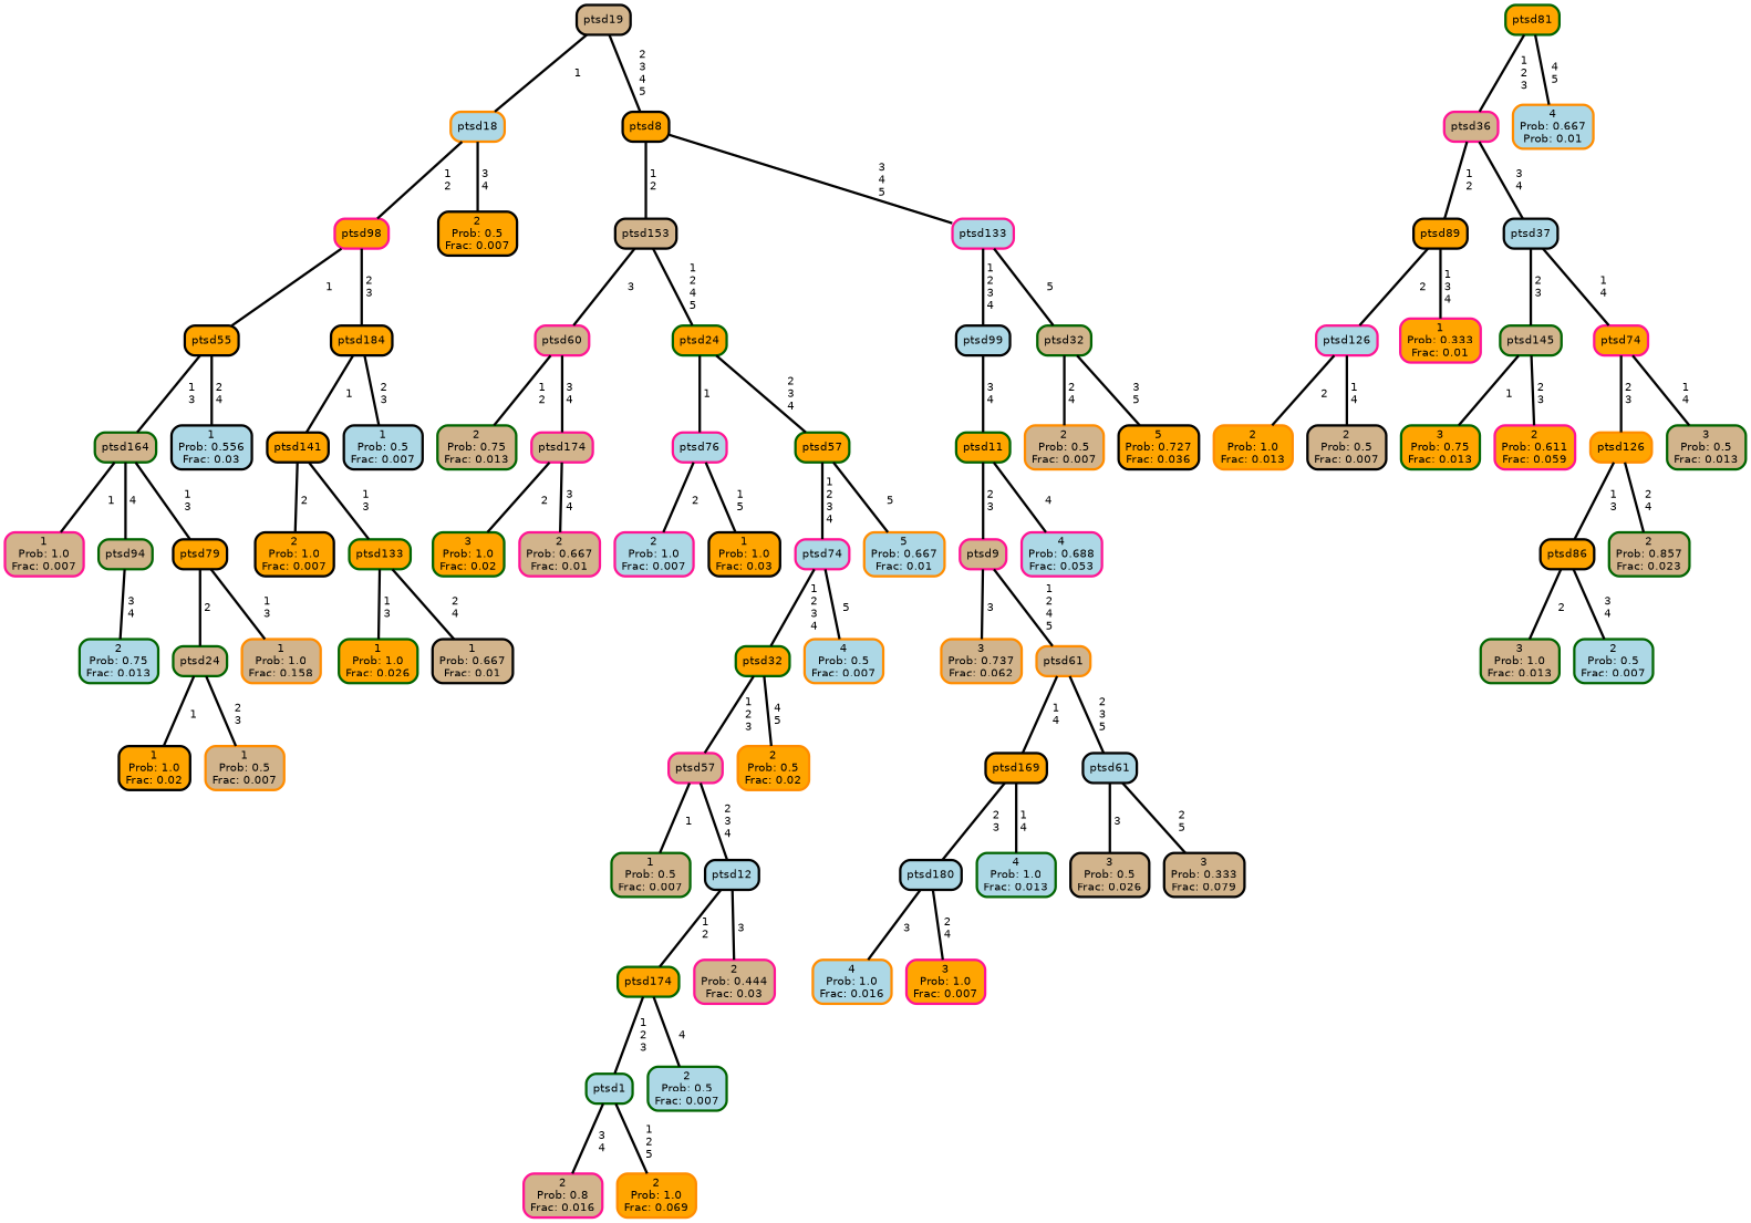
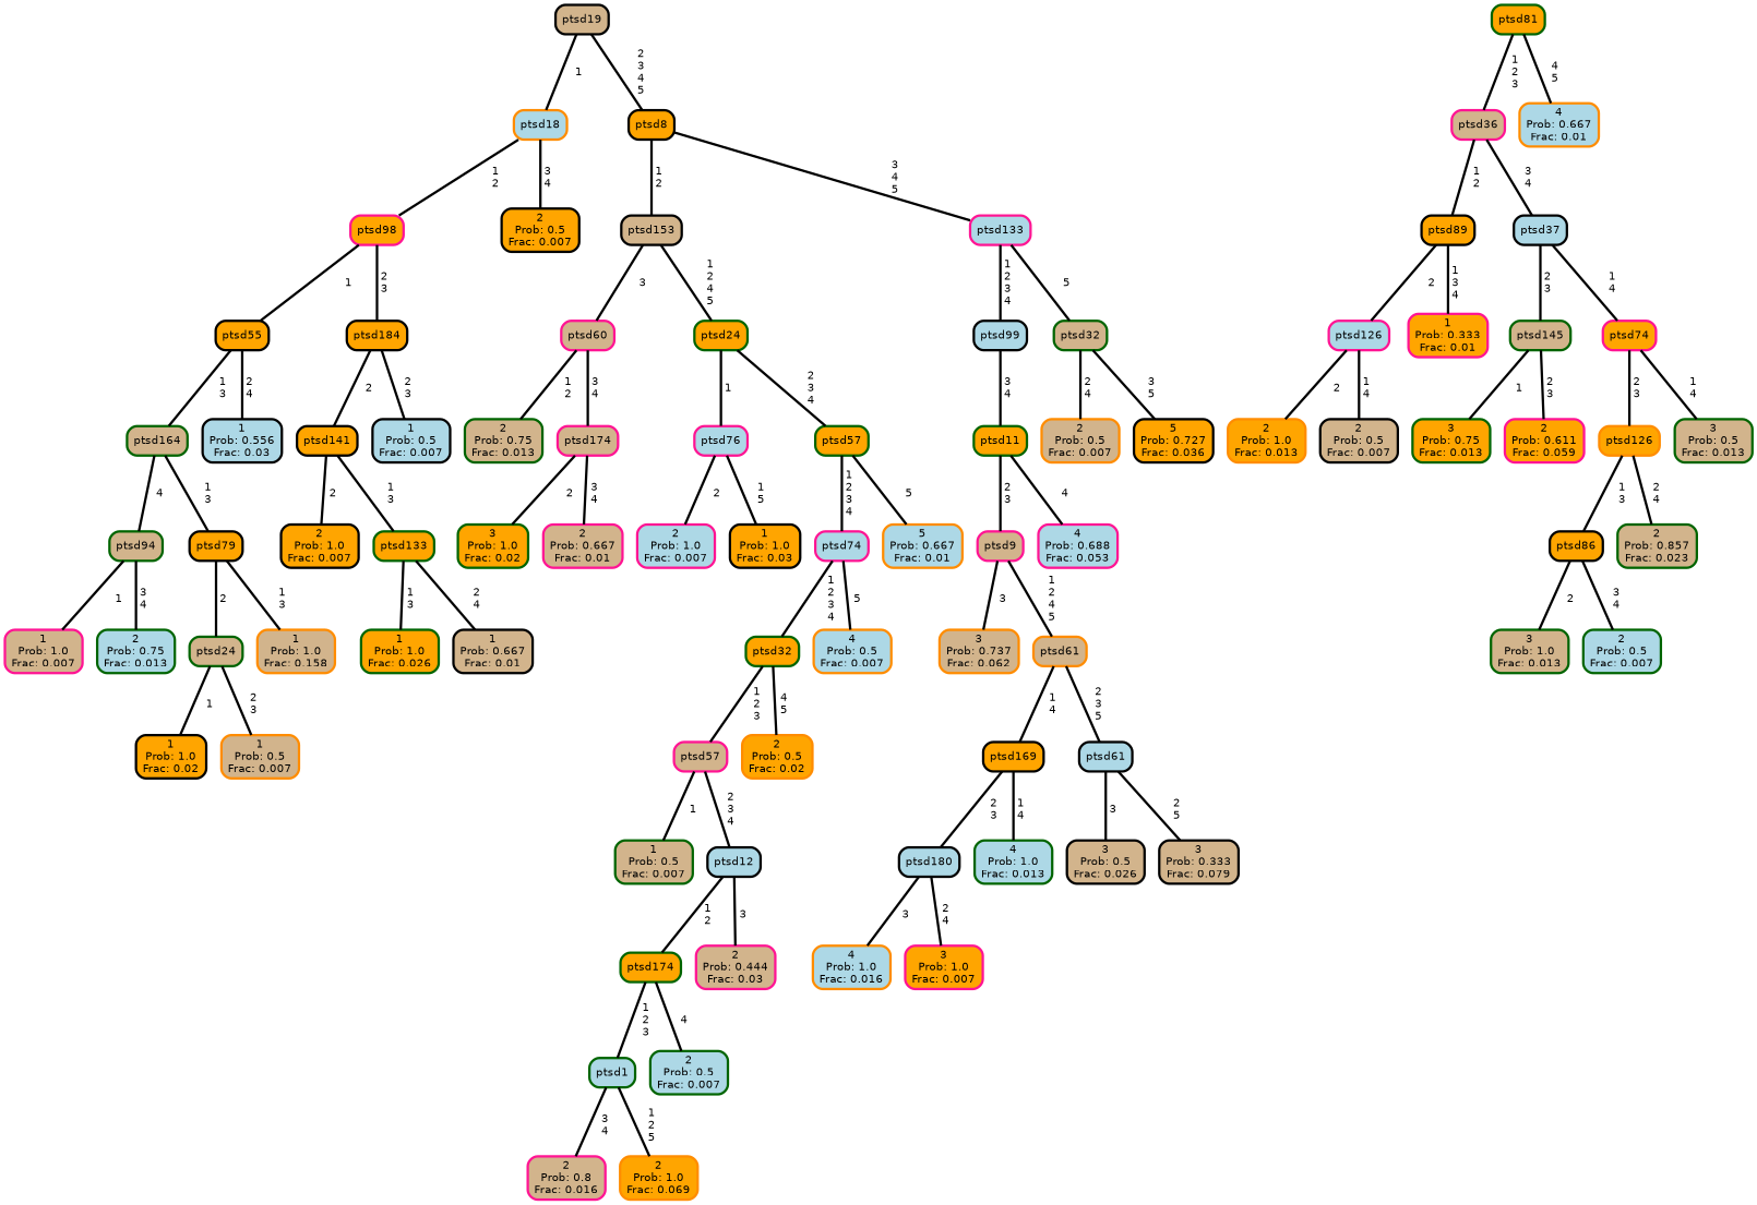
  graph {
    ranksep="0 equally"
    splines=straight
    node [color=black fillcolor=orange fontcolor=black fontname=helvetica penwidth=3 shape=box style="filled, rounded"]
    edge [color=black fontname=helvetica penwidth=3]
    n1 [color=deeppink fillcolor=tan label="1\nProb: 1.0\nFrac: 0.007"]
    n2 [color=darkgreen fillcolor=tan label=ptsd94]
    n3 [color=darkgreen fillcolor=lightblue label="2\nProb: 0.75\nFrac: 0.013"]
    n4 [color=darkgreen fillcolor=tan label=ptsd164]
    n5 [label=ptsd79]
    n6 [color=darkgreen fillcolor=tan label=ptsd24]
    n7 [color=darkorange fillcolor=tan label="1\nProb: 1.0\nFrac: 0.158"]
    n8 [label="1\nProb: 1.0\nFrac: 0.02"]
    n9 [color=darkorange fillcolor=tan label="1\nProb: 0.5\nFrac: 0.007"]
    n10 [label=ptsd55]
    n11 [fillcolor=lightblue label="1\nProb: 0.556\nFrac: 0.03"]
    n12 [color=deeppink label=ptsd98]
    n13 [label=ptsd184]
    n14 [label=ptsd141]
    n15 [fillcolor=lightblue label="1\nProb: 0.5\nFrac: 0.007"]
    n16 [label="2\nProb: 1.0\nFrac: 0.007"]
    n17 [color=darkgreen label=ptsd133]
    n18 [color=darkgreen label="1\nProb: 1.0\nFrac: 0.026"]
    n19 [fillcolor=tan label="1\nProb: 0.667\nFrac: 0.01"]
    n20 [color=darkorange fillcolor=lightblue label=ptsd18]
    n21 [label="2\nProb: 0.5\nFrac: 0.007"]
    n22 [fillcolor=tan label=ptsd19]
    n23 [label=ptsd8]
    n24 [fillcolor=tan label=ptsd153]
    n25 [color=deeppink fillcolor=lightblue label=ptsd133]
    n26 [color=darkgreen fillcolor=tan label="2\nProb: 0.75\nFrac: 0.013"]
    n27 [color=deeppink fillcolor=tan label=ptsd60]
    n28 [color=deeppink fillcolor=tan label=ptsd174]
    n29 [color=darkgreen label="3\nProb: 1.0\nFrac: 0.02"]
    n30 [color=deeppink fillcolor=tan label="2\nProb: 0.667\nFrac: 0.01"]
    n31 [color=darkgreen label=ptsd24]
    n32 [color=deeppink fillcolor=lightblue label=ptsd76]
    n33 [color=darkgreen label=ptsd57]
    n34 [color=deeppink fillcolor=lightblue label="2\nProb: 1.0\nFrac: 0.007"]
    n35 [label="1\nProb: 1.0\nFrac: 0.03"]
    n36 [color=deeppink fillcolor=lightblue label=ptsd74]
    n37 [color=darkorange fillcolor=lightblue label="5\nProb: 0.667\nFrac: 0.01"]
    n38 [color=darkgreen fillcolor=tan label="1\nProb: 0.5\nFrac: 0.007"]
    n39 [color=deeppink fillcolor=tan label=ptsd57]
    n40 [fillcolor=lightblue label=ptsd12]
    n41 [color=darkgreen label=ptsd174]
    n42 [color=deeppink fillcolor=tan label="2\nProb: 0.444\nFrac: 0.03"]
    n43 [color=deeppink fillcolor=tan label="2\nProb: 0.8\nFrac: 0.016"]
    n44 [color=darkgreen fillcolor=lightblue label=ptsd1]
    n45 [color=darkorange label="2\nProb: 1.0\nFrac: 0.069"]
    n46 [color=darkgreen fillcolor=lightblue label="2\nProb: 0.5\nFrac: 0.007"]
    n47 [color=darkgreen label=ptsd32]
    n48 [color=darkorange label="2\nProb: 0.5\nFrac: 0.02"]
    n49 [color=darkorange fillcolor=lightblue label="4\nProb: 0.5\nFrac: 0.007"]
    n50 [fillcolor=lightblue label=ptsd99]
    n51 [color=darkgreen fillcolor=tan label=ptsd32]
    n52 [color=darkorange label="2\nProb: 1.0\nFrac: 0.013"]
    n53 [color=deeppink fillcolor=lightblue label=ptsd126]
    n54 [fillcolor=tan label="2\nProb: 0.5\nFrac: 0.007"]
    n55 [label=ptsd89]
    n56 [color=deeppink label="1\nProb: 0.333\nFrac: 0.01"]
    n57 [color=deeppink fillcolor=tan label=ptsd36]
    n58 [fillcolor=lightblue label=ptsd37]
    n59 [color=darkgreen fillcolor=tan label=ptsd145]
    n60 [color=deeppink label=ptsd74]
    n61 [color=darkgreen label="3\nProb: 0.75\nFrac: 0.013"]
    n62 [color=deeppink label="2\nProb: 0.611\nFrac: 0.059"]
    n63 [color=darkorange label=ptsd126]
    n64 [color=darkgreen fillcolor=tan label="3\nProb: 0.5\nFrac: 0.013"]
    n65 [color=darkgreen fillcolor=tan label="3\nProb: 1.0\nFrac: 0.013"]
    n66 [label=ptsd86]
    n67 [color=darkgreen fillcolor=lightblue label="2\nProb: 0.5\nFrac: 0.007"]
    n68 [color=darkgreen fillcolor=tan label="2\nProb: 0.857\nFrac: 0.023"]
    n69 [color=darkgreen label=ptsd81]
-   n70 [color=darkorange fillcolor=lightblue label="4\nProb: 0.667\nProb: 0.01"]
+   n70 [color=darkorange fillcolor=lightblue label="4\nProb: 0.667\nFrac: 0.01"]
    n71 [color=darkgreen label=ptsd11]
    n72 [color=deeppink fillcolor=tan label=ptsd9]
    n73 [color=deeppink fillcolor=lightblue label="4\nProb: 0.688\nFrac: 0.053"]
    n74 [color=darkorange fillcolor=tan label="3\nProb: 0.737\nFrac: 0.062"]
    n75 [color=darkorange fillcolor=tan label=ptsd61]
    n76 [label=ptsd169]
    n77 [fillcolor=lightblue label=ptsd61]
    n78 [color=darkorange fillcolor=lightblue label="4\nProb: 1.0\nFrac: 0.016"]
    n79 [fillcolor=lightblue label=ptsd180]
    n80 [color=deeppink label="3\nProb: 1.0\nFrac: 0.007"]
    n81 [color=darkgreen fillcolor=lightblue label="4\nProb: 1.0\nFrac: 0.013"]
    n82 [fillcolor=tan label="3\nProb: 0.5\nFrac: 0.026"]
    n83 [fillcolor=tan label="3\nProb: 0.333\nFrac: 0.079"]
    n84 [color=darkorange fillcolor=tan label="2\nProb: 0.5\nFrac: 0.007"]
    n85 [label="5\nProb: 0.727\nFrac: 0.036"]
    subgraph sub_1 {
      rank=same
    }
-   n4 -- n1 [label=" 1"]
+   n2 -- n1 [label=" 1"]
    n2 -- n3 [label=" 3\n 4"]
    n4 -- n2 [label=" 4"]
    n4 -- n5 [label=" 1\n 3"]
    n5 -- n6 [label=" 2"]
    n5 -- n7 [label=" 1\n 3"]
    n6 -- n8 [label=" 1"]
    n6 -- n9 [label=" 2\n 3"]
    n10 -- n4 [label=" 1\n 3"]
    n10 -- n11 [label=" 2\n 4"]
    n12 -- n10 [label=" 1"]
    n12 -- n13 [label=" 2\n 3"]
-   n13 -- n14 [label=" 1"]
+   n13 -- n14 [label=" 2"]
    n13 -- n15 [label=" 2\n 3"]
    n14 -- n16 [label=" 2"]
    n14 -- n17 [label=" 1\n 3"]
    n17 -- n18 [label=" 1\n 3"]
    n17 -- n19 [label=" 2\n 4"]
    n20 -- n12 [label=" 1\n 2"]
    n20 -- n21 [label=" 3\n 4"]
    n22 -- n20 [label=" 1"]
    n22 -- n23 [label=" 2\n 3\n 4\n 5"]
    n23 -- n24 [label=" 1\n 2"]
    n23 -- n25 [label=" 3\n 4\n 5"]
    n24 -- n27 [label=" 3"]
    n24 -- n31 [label=" 1\n 2\n 4\n 5"]
    n25 -- n50 [label=" 1\n 2\n 3\n 4"]
    n25 -- n51 [label=" 5"]
    n27 -- n26 [label=" 1\n 2"]
    n27 -- n28 [label=" 3\n 4"]
    n28 -- n29 [label=" 2"]
    n28 -- n30 [label=" 3\n 4"]
    n31 -- n32 [label=" 1"]
    n31 -- n33 [label=" 2\n 3\n 4"]
    n32 -- n34 [label=" 2"]
    n32 -- n35 [label=" 1\n 5"]
    n33 -- n36 [label=" 1\n 2\n 3\n 4"]
    n33 -- n37 [label=" 5"]
    n36 -- n47 [label=" 1\n 2\n 3\n 4"]
    n36 -- n49 [label=" 5"]
    n39 -- n38 [label=" 1"]
    n39 -- n40 [label=" 2\n 3\n 4"]
    n40 -- n41 [label=" 1\n 2"]
    n40 -- n42 [label=" 3"]
    n41 -- n44 [label=" 1\n 2\n 3"]
    n41 -- n46 [label=" 4"]
    n44 -- n43 [label=" 3\n 4"]
    n44 -- n45 [label=" 1\n 2\n 5"]
    n47 -- n39 [label=" 1\n 2\n 3"]
    n47 -- n48 [label=" 4\n 5"]
    n50 -- n71 [label=" 3\n 4"]
    n51 -- n84 [label=" 2\n 4"]
    n51 -- n85 [label=" 3\n 5"]
    n53 -- n52 [label=" 2"]
    n53 -- n54 [label=" 1\n 4"]
    n55 -- n53 [label=" 2"]
    n55 -- n56 [label=" 1\n 3\n 4"]
    n57 -- n55 [label=" 1\n 2"]
    n57 -- n58 [label=" 3\n 4"]
    n58 -- n59 [label=" 2\n 3"]
    n58 -- n60 [label=" 1\n 4"]
    n59 -- n61 [label=" 1"]
    n59 -- n62 [label=" 2\n 3"]
    n60 -- n63 [label=" 2\n 3"]
    n60 -- n64 [label=" 1\n 4"]
    n63 -- n66 [label=" 1\n 3"]
    n63 -- n68 [label=" 2\n 4"]
    n66 -- n65 [label=" 2"]
    n66 -- n67 [label=" 3\n 4"]
    n69 -- n57 [label=" 1\n 2\n 3"]
    n69 -- n70 [label=" 4\n 5"]
    n71 -- n72 [label=" 2\n 3"]
    n71 -- n73 [label=" 4"]
    n72 -- n74 [label=" 3"]
    n72 -- n75 [label=" 1\n 2\n 4\n 5"]
    n75 -- n76 [label=" 1\n 4"]
    n75 -- n77 [label=" 2\n 3\n 5"]
    n76 -- n79 [label=" 2\n 3"]
    n76 -- n81 [label=" 1\n 4"]
    n77 -- n82 [label=" 3"]
    n77 -- n83 [label=" 2\n 5"]
    n79 -- n78 [label=" 3"]
    n79 -- n80 [label=" 2\n 4"]
  }
